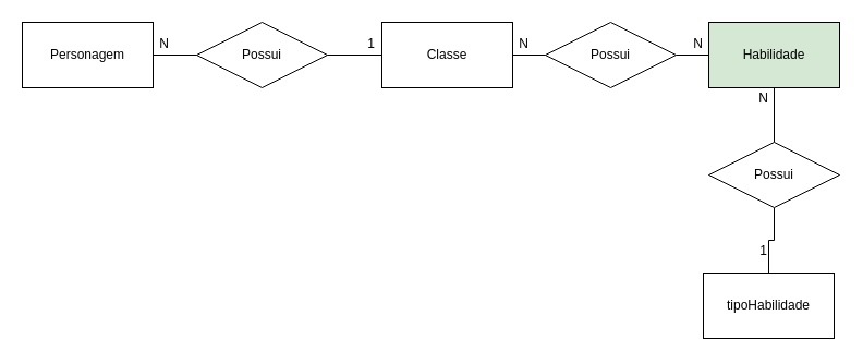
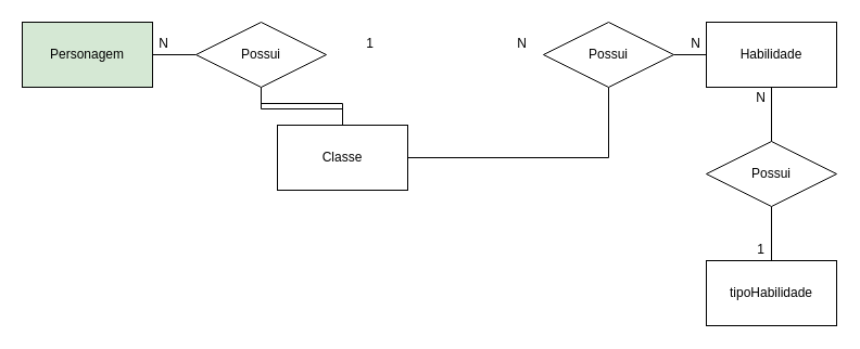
  <mxCell id="0" />
  <mxCell id="1" parent="0" />
  <mxCell id="2" style="edgeStyle=orthogonalEdgeStyle;rounded=0;orthogonalLoop=1;jettySize=auto;html=1;endArrow=none;endFill=0;" parent="1" source="3" target="10" edge="1"><mxGeometry relative="1" as="geometry" /></mxCell>
- <mxCell id="3" value="Personagem" style="rounded=0;whiteSpace=wrap;html=1;" parent="1" vertex="1"><mxGeometry x="20" y="20" width="120" height="60" as="geometry" /></mxCell>
+ <mxCell id="3" value="Personagem" style="rounded=0;whiteSpace=wrap;html=1;fillColor=#d5e8d4;" parent="1" vertex="1"><mxGeometry x="20" y="20" width="120" height="60" as="geometry" /></mxCell>
  <mxCell id="4" style="edgeStyle=orthogonalEdgeStyle;rounded=0;orthogonalLoop=1;jettySize=auto;html=1;endArrow=none;endFill=0;" parent="1" source="6" target="12" edge="1"><mxGeometry relative="1" as="geometry" /></mxCell>
  <mxCell id="5" value="" style="edgeStyle=orthogonalEdgeStyle;rounded=0;orthogonalLoop=1;jettySize=auto;html=1;endArrow=none;endFill=0;" parent="1" source="6" target="10" edge="1"><mxGeometry relative="1" as="geometry" /></mxCell>
- <mxCell id="6" value="Classe" style="rounded=0;whiteSpace=wrap;html=1;" parent="1" vertex="1"><mxGeometry x="350" y="20" width="120" height="60" as="geometry" /></mxCell>
+ <mxCell id="6" value="Classe" style="rounded=0;whiteSpace=wrap;html=1;" parent="1" vertex="1"><mxGeometry x="255" y="115" width="120" height="60" as="geometry" /></mxCell>
  <mxCell id="7" style="edgeStyle=orthogonalEdgeStyle;rounded=0;orthogonalLoop=1;jettySize=auto;html=1;endArrow=none;endFill=0;" parent="1" source="8" target="14" edge="1"><mxGeometry relative="1" as="geometry" /></mxCell>
- <mxCell id="8" value="Habilidade" style="rounded=0;whiteSpace=wrap;html=1;fillColor=#d5e8d4;" parent="1" vertex="1"><mxGeometry x="650" y="20" width="120" height="60" as="geometry" /></mxCell>
+ <mxCell id="8" value="Habilidade" style="rounded=0;whiteSpace=wrap;html=1;" parent="1" vertex="1"><mxGeometry x="650" y="20" width="120" height="60" as="geometry" /></mxCell>
  <mxCell id="9" style="edgeStyle=orthogonalEdgeStyle;rounded=0;orthogonalLoop=1;jettySize=auto;html=1;endArrow=none;endFill=0;" parent="1" source="10" target="6" edge="1"><mxGeometry relative="1" as="geometry" /></mxCell>
  <mxCell id="10" value="Possui" style="shape=rhombus;perimeter=rhombusPerimeter;whiteSpace=wrap;html=1;align=center;" parent="1" vertex="1"><mxGeometry x="180" y="20" width="120" height="60" as="geometry" /></mxCell>
  <mxCell id="11" style="edgeStyle=orthogonalEdgeStyle;rounded=0;orthogonalLoop=1;jettySize=auto;html=1;endArrow=none;endFill=0;" parent="1" source="12" target="8" edge="1"><mxGeometry relative="1" as="geometry" /></mxCell>
  <mxCell id="12" value="Possui" style="shape=rhombus;perimeter=rhombusPerimeter;whiteSpace=wrap;html=1;align=center;" parent="1" vertex="1"><mxGeometry x="500" y="20" width="120" height="60" as="geometry" /></mxCell>
  <mxCell id="13" style="edgeStyle=orthogonalEdgeStyle;rounded=0;orthogonalLoop=1;jettySize=auto;html=1;endArrow=none;endFill=0;" parent="1" source="14" target="15" edge="1"><mxGeometry relative="1" as="geometry" /></mxCell>
  <mxCell id="14" value="Possui" style="shape=rhombus;perimeter=rhombusPerimeter;whiteSpace=wrap;html=1;align=center;" parent="1" vertex="1"><mxGeometry x="650" y="130" width="120" height="60" as="geometry" /></mxCell>
- <mxCell id="15" value="tipoHabilidade" style="rounded=0;whiteSpace=wrap;html=1;" parent="1" vertex="1"><mxGeometry x="645" y="250" width="120" height="60" as="geometry" /></mxCell>
+ <mxCell id="15" value="tipoHabilidade" style="rounded=0;whiteSpace=wrap;html=1;" parent="1" vertex="1"><mxGeometry x="650" y="240" width="120" height="60" as="geometry" /></mxCell>
  <mxCell id="16" value="N" style="text;html=1;align=center;verticalAlign=middle;resizable=0;points=[];autosize=1;strokeColor=none;" parent="1" vertex="1"><mxGeometry x="140" y="30" width="20" height="20" as="geometry" /></mxCell>
  <mxCell id="17" value="1" style="text;html=1;align=center;verticalAlign=middle;resizable=0;points=[];autosize=1;strokeColor=none;" parent="1" vertex="1"><mxGeometry x="330" y="30" width="20" height="20" as="geometry" /></mxCell>
  <mxCell id="18" value="N" style="text;html=1;align=center;verticalAlign=middle;resizable=0;points=[];autosize=1;strokeColor=none;" parent="1" vertex="1"><mxGeometry x="470" y="30" width="20" height="20" as="geometry" /></mxCell>
  <mxCell id="19" value="N" style="text;html=1;align=center;verticalAlign=middle;resizable=0;points=[];autosize=1;strokeColor=none;" parent="1" vertex="1"><mxGeometry x="630" y="30" width="20" height="20" as="geometry" /></mxCell>
  <mxCell id="20" value="N" style="text;html=1;align=center;verticalAlign=middle;resizable=0;points=[];autosize=1;strokeColor=none;" parent="1" vertex="1"><mxGeometry x="690" y="80" width="20" height="20" as="geometry" /></mxCell>
  <mxCell id="21" value="1" style="text;html=1;align=center;verticalAlign=middle;resizable=0;points=[];autosize=1;strokeColor=none;" parent="1" vertex="1"><mxGeometry x="690" y="220" width="20" height="20" as="geometry" /></mxCell>
